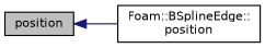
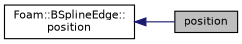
  digraph {
    rankdir=LR
    node [color=black fontname=Helvetica fontsize=10 shape=record]
    n1 [fillcolor=grey75 fontcolor=black height=0.2 label=position style=filled width=0.4]
    n2 [height=0.2 label="Foam::BSplineEdge::\lposition" width=0.4]
-   n1 -> n2 [color=midnightblue dir=back fontname=Helvetica fontsize=10 labelfontname=Helvetica labelfontsize=10 style=solid]
+   n2 -> n1 [color=midnightblue dir=back fontname=Helvetica fontsize=10 labelfontname=Helvetica labelfontsize=10 style=solid]
  }
